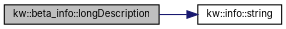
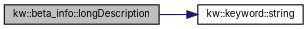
  digraph {
    rankdir=LR
    fontname=Inter
    node [color=black fontname=Inter fontsize=9 shape=record]
    n1 [fillcolor=grey75 fontcolor=black height=0.2 label="kw::beta_info::longDescription" style=filled width=0.4]
-   n2 [height=0.2 label="kw::info::string" width=0.4]
+   n2 [height=0.2 label="kw::keyword::string" width=0.4]
    n1 -> n2 [color=midnightblue fontname=Inter fontsize=9 labelfontname="sans-serif" labelfontsize=9 style=solid]
  }
